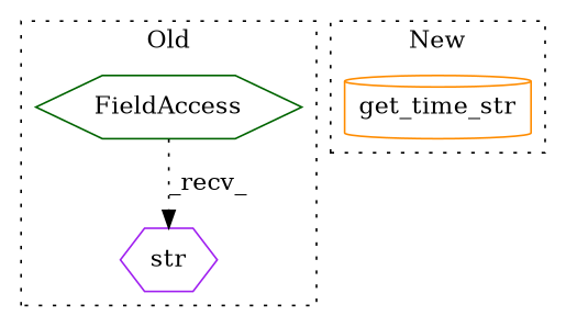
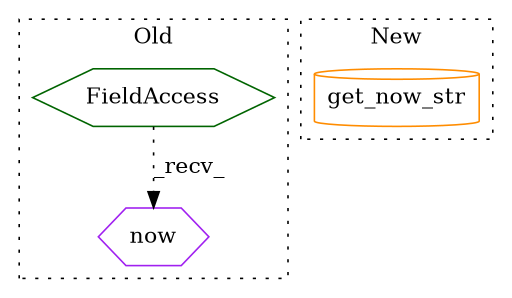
  digraph {
    node [a=32 shape=hexagon]
-   n1 [l=5 label=str s=29484 color=purple]
+   n1 [l=5 label=now s=29484 color=purple]
    n2 [a=22 l=17 label=FieldAccess s=29466 color=darkgreen]
-   n3 [l=14 label=get_time_str s=29463 shape=cylinder color=darkorange]
+   n3 [l=14 label=get_now_str s=29463 shape=cylinder color=darkorange]
    subgraph cluster_1 {
      label=Old
      style=dotted
      n1
      n2
    }
    subgraph cluster_2 {
      label=New
      style=dotted
      n3
    }
    n2 -> n1 [label=_recv_ style=dotted]
  }
